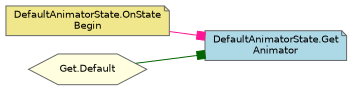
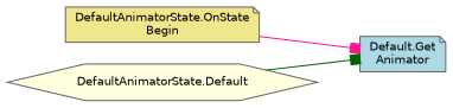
  digraph {
    rankdir=LR
    node [color=grey40 fontname=Helvetica fontsize=10 shape=note style=filled]
    edge [arrowhead=box fontname=Helvetica fontsize=10 labelfontname=Helvetica labelfontsize=10 style=solid]
    n1 [color=gray40 fillcolor=khaki fontcolor=black height=0.2 label="DefaultAnimatorState.OnState\lBegin" width=0.4]
-   n2 [fillcolor=lightblue height=0.2 label="DefaultAnimatorState.Get\lAnimator" width=0.4]
-   n3 [fillcolor=lightyellow height=0.2 label="Get.Default" shape=hexagon width=0.4]
+   n2 [fillcolor=lightblue height=0.2 label="Default.Get\lAnimator" width=0.4]
+   n3 [fillcolor=lightyellow height=0.2 label="DefaultAnimatorState.Default" shape=hexagon width=0.4]
    n1 -> n2 [color=deeppink]
    n3 -> n2 [color=darkgreen]
  }
